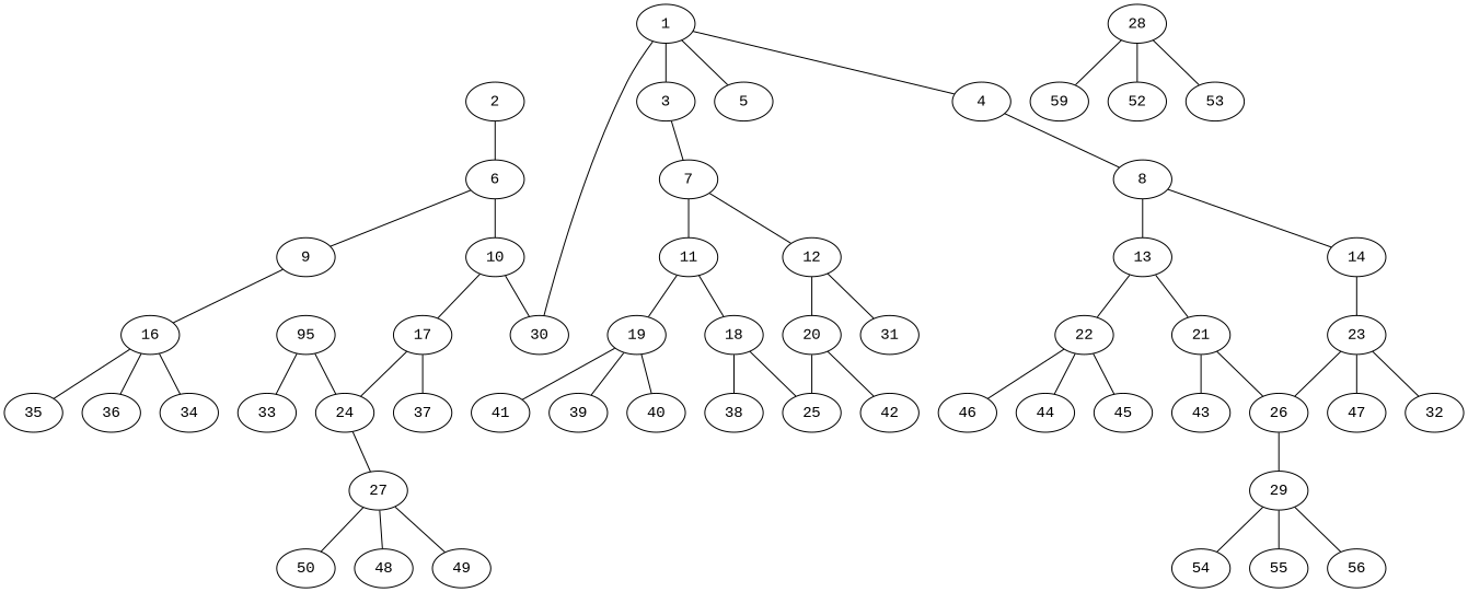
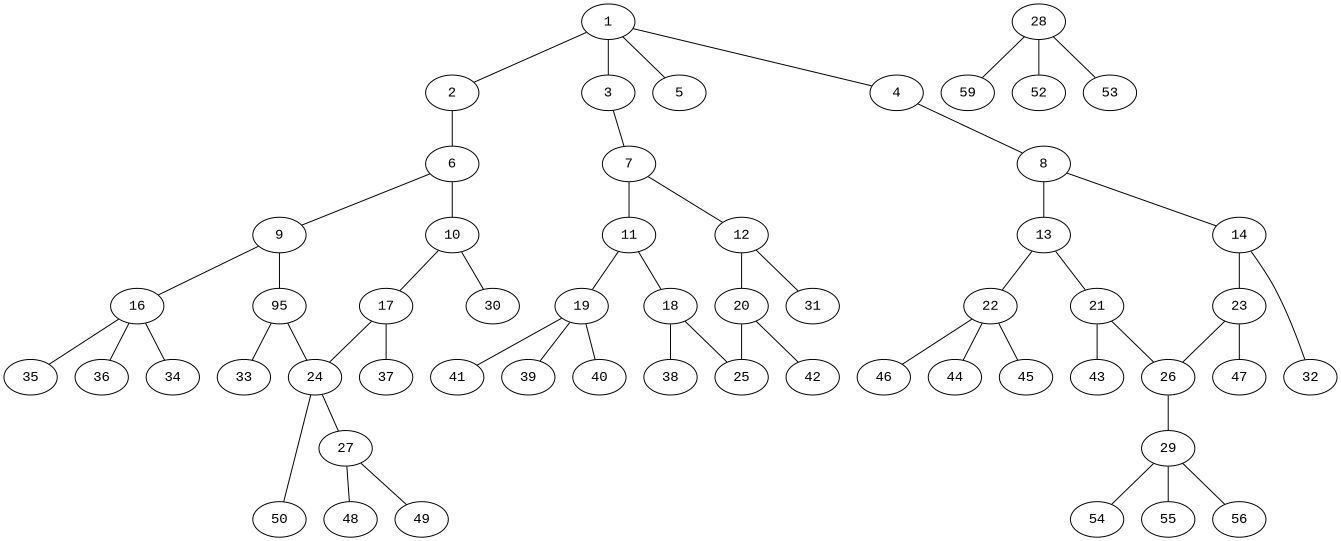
  graph {
    fontname="Liberation Mono"
    node [chem=H fontname="Liberation Mono"]
    edge [fontname="Liberation Mono" valence=1]
    1 [chem=P]
    2 [chem=O]
    3 [chem=O]
    4 [chem=O]
    5 [chem=O]
    6 [chem=C]
    7 [chem=C]
    8 [chem=C]
    9 [chem=C]
    10 [chem=C]
    11 [chem=C]
    12 [chem=C]
    13 [chem=C]
    14 [chem=C]
    n15 [chem=C label=95]
    16 [chem=C]
    17 [chem=C]
    30
    18 [chem=C]
    19 [chem=C]
    20 [chem=C]
    31
    21 [chem=C]
    22 [chem=C]
    23 [chem=C]
    32
    24 [chem=C]
    33
    34
    35
    36
    37
    25 [chem=C]
    38
    39
    40
    41
    42
    26 [chem=C]
    43
    44
    45
    46
    47
    27 [chem=C]
    29 [chem=C]
    48
    49
    50
    28 [chem=C]
    n51 [label=59]
    52
    53
    54
    55
    56
-   1 -- 30
+   1 -- 2
    1 -- 3
    1 -- 4
    1 -- 5 [valence=2]
    2 -- 6
    3 -- 7
    4 -- 8
    6 -- 9 [valence=2]
    6 -- 10
    7 -- 11 [valence=2]
    7 -- 12
    8 -- 13 [valence=2]
    8 -- 14
+   9 -- n15
    9 -- 16
    10 -- 17 [valence=2]
    10 -- 30
    11 -- 18
    11 -- 19
    12 -- 20 [valence=2]
    12 -- 31
    13 -- 21
    13 -- 22
    14 -- 23 [valence=2]
-   23 -- 32
+   14 -- 32
    n15 -- 24 [valence=2]
    n15 -- 33
    16 -- 34
    16 -- 35
    16 -- 36
    17 -- 24
    17 -- 37
    18 -- 25 [valence=2]
    18 -- 38
    19 -- 39
    19 -- 40
    19 -- 41
    20 -- 25
    20 -- 42
    21 -- 26 [valence=2]
    21 -- 43
    22 -- 44
    22 -- 45
    22 -- 46
    23 -- 26
    23 -- 47
    24 -- 27
    26 -- 29
    27 -- 48
    27 -- 49
-   27 -- 50
+   24 -- 50
    29 -- 54
    29 -- 55
    29 -- 56
    28 -- n51
    28 -- 52
    28 -- 53
  }
